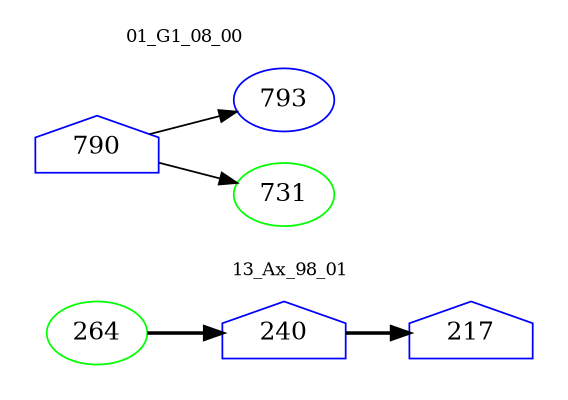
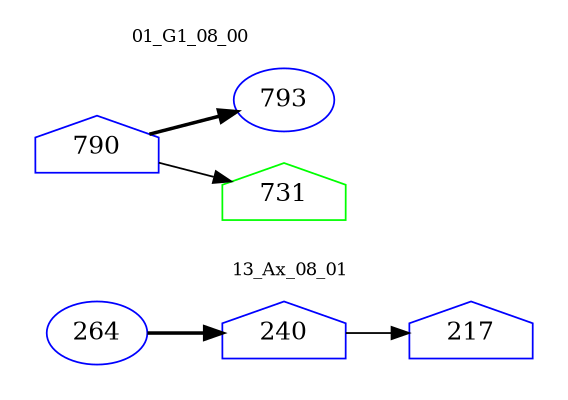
  digraph {
    rankdir=LR
    node [color=blue shape=house]
    edge [color=black style=solid]
    n1 [label=240]
    n2 [label=217]
-   n3 [color=green label=264 shape=ellipse]
+   n3 [label=264 shape=ellipse]
    n4 [label=790]
-   n5 [color=green label=731 shape=ellipse]
+   n5 [color=green label=731]
    n6 [label=793 shape=ellipse]
    subgraph cluster_1 {
      color=white
      fontsize=10
-     label="13_Ax_98_01"
+     label="13_Ax_08_01"
      n1
      n2
      n3
    }
    subgraph cluster_2 {
      color=white
      fontsize=10
      label="01_G1_08_00"
      n4
      n5
      n6
    }
-   n1 -> n2 [style=bold]
+   n1 -> n2
    n3 -> n1 [style=bold]
    n4 -> n5
-   n4 -> n6
+   n4 -> n6 [style=bold]
  }
